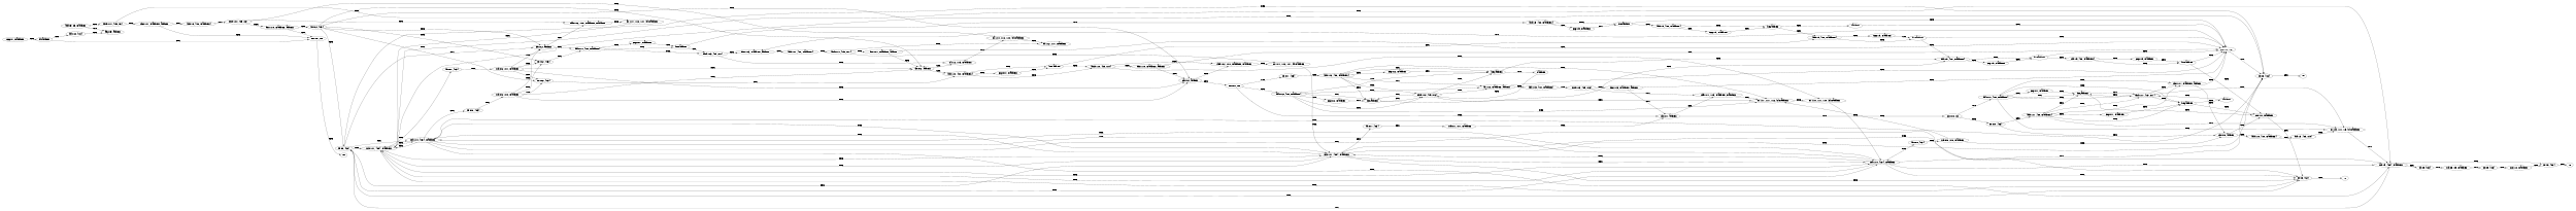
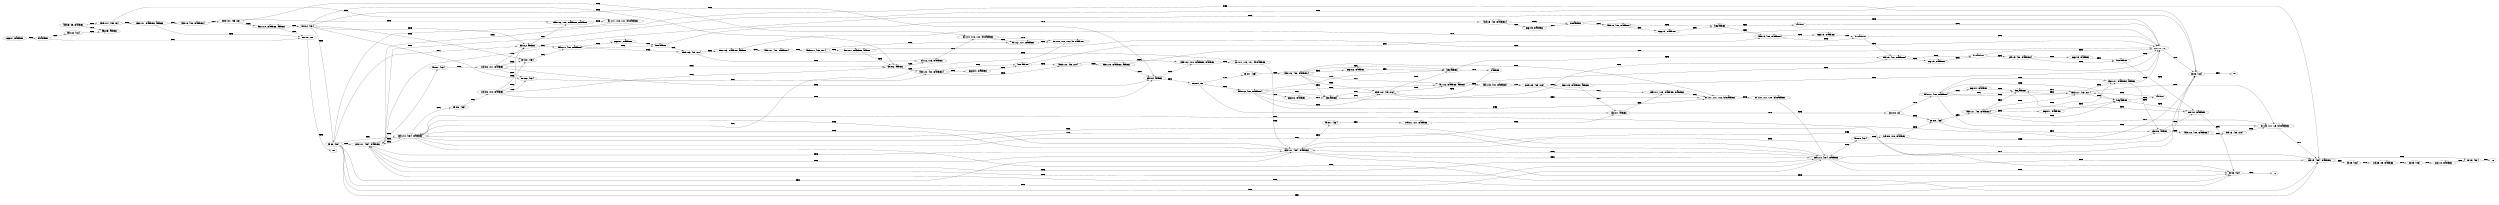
  digraph {
    rankdir=LR
    n1 [label="cmp x1 , # address"]
    n2 [label="b.lt address"]
    n3 [label="mov w0 , wzr"]
    n4 [label="ldrb w8 , [ x0 ]"]
    n5 [label=ret]
    n6 [label="adrp x9 , address"]
    n7 [label="ldrsb w11 , [ x9 , x8 ]"]
    n8 [label="tbnz w11 , # address , address"]
    n9 [label="orr w11 , w12 , w11 , lsl # address"]
    n10 [label="add x9 , x9 , # address"]
    n11 [label="ldrb w8 , [ x0 , # address ]"]
    n12 [label="strb w11 , [ x8 ] , # address"]
    n13 [label="ldrsb w10 , [ x9 , x8 ]"]
    n14 [label="tbnz w10 , # address , address"]
    n15 [label="ubfx w12 , w10 , # address , # address"]
    n16 [label="orr w10 , w12 , w10 , lsl # address"]
    n17 [label="ldr x12 , [ x3 ]"]
    n18 [label="ldr w12 , w11 , # address"]
+   n19 [label="orr w10 , w10 , w12 , lsr # address"]
    n20 [label="ldr x8 , [ x2 ]"]
    n21 [label="cbz x12 , address"]
    n22 [label="str x12 , [ x3 ]"]
    n23 [label="cbz x12 , address"]
    n24 [label="str x12 , [ x3 ]"]
    n25 [label="cbz x12 , address"]
    n26 [label="str x8 , [ x2 ]"]
    n27 [label="strb w10 , [ x8 ] , # address"]
    n28 [label="str x8 , [ x2 ]"]
    n29 [label="strb w11 , [ x8 ] , # address"]
    n30 [label="strb w10 , [ x8 ] , # address"]
    n31 [label="strb w9 , [ x8 ] , # address"]
    n32 [label="ldrb w11 , [ x0 , # address ]"]
    n33 [label="lsl w12 , w13 , # address"]
    n34 [label="ldrb w10 , [ x0 , # address ]"]
    n35 [label="ubfx w12 , w10 , # address , # address"]
    n36 [label="mov x11 , xzr"]
    n37 [label="ldr x11 , [ x3 ]"]
    n38 [label=ret]
    n39 [label="ldr x10 , [ x3 ]"]
    n40 [label=ret]
    n41 [label="ldr x11 , [ x3 ]"]
    n42 [label="ldr x10 , [ x3 ]"]
    n43 [label="ldr x9 , [ x3 ]"]
    n44 [label="str x8 , [ x2 ]"]
    n45 [label="cmp x11 , # address"]
    n46 [label="b.ne address"]
    n47 [label="ldrsb w13 , [ x9 , x11 ]"]
    n48 [label="ldrb w9 , [ x0 , # address ]"]
    n49 [label="tbnz w13 , # address , address"]
    n50 [label="cmp w9 , # address"]
    n51 [label="b.ne address"]
    n52 [label="mov w0 , wzr"]
    n53 [label="ldrb w11 , [ x0 , # address ]"]
    n54 [label="ldrb w9 , [ x0 , # address ]"]
    n55 [label="sub x12 , x11 , # address"]
    n56 [label="ldrsb w11 , [ x9 , x11 ]"]
    n57 [label="tbnz w11 , # address , address"]
    n58 [label="orr w11 , w12 , w11 , lsl # address"]
    n59 [label="cmp w9 , # address"]
    n60 [label="b.eq address"]
    n61 [label="ldrb w9 , [ x0 , # address ]"]
    n62 [label="b address"]
    n63 [label="cmp x10 , # address"]
    n64 [label="b.ne address"]
    n65 [label="ldrsb w10 , [ x9 , x10 ]"]
    n66 [label="cmp w9 , # address"]
    n67 [label="b.ne address"]
    n68 [label="ldrb w9 , [ x0 , # address ]"]
    n69 [label="tbnz w10 , # address , address"]
    n70 [label="orr w10 , w11 , w10 , lsl # address"]
    n71 [label="cmp w9 , # address"]
    n72 [label="b.ne address"]
    n73 [label="ldrb w9 , [ x0 , # address ]"]
    n74 [label="sub x12 , x10 , # address"]
    n75 [label="cmp w9 , # address"]
    n76 [label="b.ne address"]
    n77 [label="mov w0 , # address"]
    n78 [label="ldrb w12 , [ x0 , # address ]"]
    n79 [label="str x11 , [ x3 ]"]
    n80 [label="cbz x11 , address"]
    n81 [label="cmp x12 , # address"]
    n82 [label="b.eq address"]
    n83 [label="ldrsb w12 , [ x9 , x12 ]"]
    n84 [label="b.eq address"]
    n85 [label="ldr w12 , # address , address"]
    n86 [label="orr w11 , w11 , w12 , lsl # address"]
    n87 [label="ldrb w12 , [ x0 , # address ]"]
    n88 [label="ubfx w11 , w13 , # address , # address"]
    n89 [label="mov x10 , xzr"]
    n90 [label="b address"]
    n91 [label="ldrb w13 , [ x0 , # address ]"]
    n92 [label="sub x11 , x11 , # address"]
    n93 [label="cmp x12 , # address"]
    n94 [label="ldrsb w13 , [ x9 , x13 ]"]
    n95 [label="tbnz w13 , # address , address"]
    n96 [label="ldrb w11 , [ x0 , # address ]"]
    n97 [label="str x10 , [ x3 ]"]
    n98 [label="cmp x11 , # address"]
    n99 [label="b.eq address"]
    n100 [label="ldrsb w11 , [ x9 , x11 ]"]
    n101 [label="b.eq address"]
    n102 [label="tbnz w11 , # address , address"]
    n103 [label="orr w9 , w11 , w9 , lsl # address"]
    n104 [label="cbz x10 , address"]
    n105 [label="ldrb w11 , [ x0 , # address ]"]
    n106 [label="ldrb w10 , [ x0 , # address ]"]
    n107 [label="b address"]
    n108 [label="sub x10 , x10 , # address"]
    n109 [label="cmp x11 , # address"]
    n110 [label="ldrb w9 , [ x9 , x10 ]"]
    n111 [label="sub x9 , x9 , # address"]
    n112 [label=ret]
    n113 [label="str x9 , [ x3 ]"]
    n114 [label="mov w0 , # address"]
    n1 -> n2 [label=CFG]
    n2 -> n3 [label=CFG]
    n2 -> n4 [label=CFG]
    n3 -> n5 [label=CFG]
    n4 -> n6 [label=CFG]
    n7 -> n8 [label=DFG]
    n7 -> n9 [label=DFG]
    n8 -> n3 [label=CFG]
    n8 -> n11 [label=CFG]
    n9 -> n12 [label=DFG]
    n10 -> n6 [label=CFG]
    n10 -> n7 [label=CFG]
    n11 -> n13 [label=DFG]
    n12 -> n26 [label=DFG]
    n12 -> n27 [label=DFG]
    n12 -> n28 [label=DFG]
    n12 -> n29 [label=DFG]
    n12 -> n30 [label=DFG]
    n12 -> n31 [label=DFG]
    n12 -> n37 [label=CFG]
    n13 -> n14 [label=DFG]
    n13 -> n15 [label=DFG]
    n13 -> n16 [label=DFG]
    n14 -> n3 [label=CFG]
    n14 -> n17 [label=CFG]
    n15 -> n9 [label=DFG]
    n16 -> n18 [label=CFG]
+   n16 -> n19 [label=DFG]
    n17 -> n20 [label=CFG]
    n17 -> n21 [label=DFG]
    n17 -> n22 [label=DFG]
    n17 -> n23 [label=DFG]
    n17 -> n24 [label=DFG]
    n17 -> n25 [label=DFG]
+   n18 -> n19 [label=DFG]
+   n19 -> n27 [label=DFG]
    n20 -> n12 [label=DFG]
    n20 -> n21 [label=CFG]
    n20 -> n26 [label=DFG]
    n20 -> n27 [label=DFG]
    n20 -> n28 [label=DFG]
    n20 -> n29 [label=DFG]
    n20 -> n30 [label=DFG]
-   n31 -> n20 [label=DFG]
+   n20 -> n31 [label=DFG]
    n21 -> n15 [label=CFG]
    n21 -> n32 [label=CFG]
    n22 -> n32 [label=CFG]
    n23 -> n33 [label=CFG]
    n23 -> n34 [label=CFG]
    n24 -> n34 [label=CFG]
    n25 -> n35 [label=CFG]
    n25 -> n36 [label=CFG]
    n26 -> n38 [label=CFG]
    n27 -> n12 [label=DFG]
    n27 -> n26 [label=DFG]
    n27 -> n28 [label=DFG]
    n27 -> n29 [label=DFG]
    n27 -> n30 [label=DFG]
    n27 -> n31 [label=DFG]
    n27 -> n39 [label=CFG]
    n28 -> n40 [label=CFG]
    n29 -> n12 [label=DFG]
    n29 -> n26 [label=DFG]
    n29 -> n27 [label=DFG]
    n29 -> n28 [label=DFG]
    n29 -> n30 [label=DFG]
    n29 -> n31 [label=DFG]
    n29 -> n41 [label=CFG]
    n30 -> n12 [label=DFG]
    n30 -> n26 [label=DFG]
    n30 -> n27 [label=DFG]
    n30 -> n28 [label=DFG]
    n30 -> n29 [label=DFG]
    n30 -> n31 [label=DFG]
    n30 -> n42 [label=CFG]
    n31 -> n43 [label=CFG]
    n31 -> n44 [label=DFG]
    n32 -> n45 [label=CFG]
    n32 -> n46 [label=DFG]
    n32 -> n47 [label=DFG]
    n33 -> n16 [label=DFG]
    n34 -> n63 [label=CFG]
    n34 -> n64 [label=DFG]
    n34 -> n65 [label=DFG]
    n35 -> n58 [label=DFG]
    n36 -> n78 [label=CFG]
    n36 -> n79 [label=DFG]
    n36 -> n80 [label=DFG]
    n37 -> n55 [label=DFG]
    n39 -> n74 [label=DFG]
    n41 -> n92 [label=DFG]
    n42 -> n108 [label=DFG]
    n43 -> n111 [label=DFG]
    n44 -> n112 [label=CFG]
    n45 -> n46 [label=CFG]
    n46 -> n47 [label=CFG]
    n46 -> n48 [label=CFG]
    n47 -> n33 [label=DFG]
    n47 -> n49 [label=DFG]
    n48 -> n50 [label=CFG]
    n48 -> n51 [label=DFG]
    n49 -> n52 [label=CFG]
    n49 -> n53 [label=CFG]
    n50 -> n51 [label=CFG]
    n51 -> n52 [label=CFG]
    n51 -> n54 [label=CFG]
    n52 -> n26 [label=CFG]
    n53 -> n56 [label=DFG]
    n54 -> n59 [label=CFG]
    n54 -> n60 [label=DFG]
    n55 -> n21 [label=DFG]
    n55 -> n22 [label=DFG]
    n55 -> n23 [label=DFG]
    n55 -> n24 [label=DFG]
    n55 -> n25 [label=DFG]
    n56 -> n18 [label=DFG]
    n56 -> n57 [label=DFG]
    n56 -> n58 [label=DFG]
    n57 -> n23 [label=CFG]
    n57 -> n52 [label=CFG]
    n58 -> n29 [label=DFG]
    n59 -> n60 [label=CFG]
    n60 -> n61 [label=CFG]
    n60 -> n62 [label=CFG]
    n61 -> n66 [label=CFG]
    n61 -> n67 [label=DFG]
    n62 -> n52 [label=CFG]
    n63 -> n64 [label=CFG]
    n64 -> n61 [label=CFG]
    n64 -> n65 [label=CFG]
    n65 -> n35 [label=DFG]
    n65 -> n69 [label=DFG]
-   n65 -> n70 [label=DFG]
    n66 -> n67 [label=CFG]
    n67 -> n52 [label=CFG]
    n67 -> n68 [label=CFG]
    n68 -> n71 [label=CFG]
    n68 -> n72 [label=DFG]
    n69 -> n25 [label=CFG]
    n69 -> n52 [label=CFG]
    n70 -> n30 [label=DFG]
    n71 -> n72 [label=CFG]
    n72 -> n52 [label=CFG]
    n72 -> n73 [label=CFG]
    n73 -> n75 [label=CFG]
    n73 -> n76 [label=DFG]
    n74 -> n21 [label=DFG]
    n74 -> n22 [label=DFG]
    n74 -> n23 [label=DFG]
    n74 -> n24 [label=DFG]
    n74 -> n25 [label=DFG]
    n75 -> n76 [label=CFG]
    n76 -> n52 [label=CFG]
    n76 -> n77 [label=CFG]
    n77 -> n28 [label=CFG]
    n78 -> n81 [label=CFG]
    n78 -> n82 [label=DFG]
    n78 -> n83 [label=DFG]
    n78 -> n84 [label=DFG]
    n78 -> n85 [label=DFG]
    n78 -> n86 [label=DFG]
    n79 -> n87 [label=CFG]
    n80 -> n88 [label=CFG]
    n80 -> n89 [label=CFG]
    n81 -> n82 [label=CFG]
    n82 -> n68 [label=CFG]
    n82 -> n83 [label=CFG]
    n83 -> n82 [label=DFG]
    n83 -> n84 [label=DFG]
    n83 -> n85 [label=DFG]
    n83 -> n86 [label=DFG]
    n84 -> n68 [label=CFG]
    n84 -> n90 [label=CFG]
    n85 -> n52 [label=CFG]
    n85 -> n91 [label=CFG]
    n86 -> n70 [label=DFG]
    n87 -> n82 [label=DFG]
    n87 -> n83 [label=DFG]
    n87 -> n84 [label=DFG]
    n87 -> n85 [label=DFG]
    n87 -> n86 [label=DFG]
    n87 -> n93 [label=CFG]
    n88 -> n86 [label=DFG]
    n89 -> n96 [label=CFG]
    n89 -> n97 [label=DFG]
    n90 -> n83 [label=CFG]
    n91 -> n94 [label=DFG]
    n92 -> n80 [label=DFG]
    n93 -> n84 [label=CFG]
    n94 -> n88 [label=DFG]
    n94 -> n95 [label=DFG]
    n95 -> n52 [label=CFG]
    n95 -> n80 [label=CFG]
    n96 -> n98 [label=CFG]
    n96 -> n99 [label=DFG]
    n96 -> n100 [label=DFG]
    n96 -> n101 [label=DFG]
    n96 -> n102 [label=DFG]
    n96 -> n103 [label=DFG]
    n97 -> n104 [label=DFG]
    n97 -> n105 [label=CFG]
    n98 -> n99 [label=CFG]
    n99 -> n77 [label=CFG]
    n99 -> n100 [label=CFG]
    n100 -> n99 [label=DFG]
    n100 -> n101 [label=DFG]
    n100 -> n102 [label=DFG]
    n100 -> n103 [label=DFG]
    n101 -> n77 [label=CFG]
    n101 -> n107 [label=CFG]
    n102 -> n52 [label=CFG]
    n102 -> n104 [label=CFG]
    n103 -> n31 [label=DFG]
    n104 -> n77 [label=CFG]
    n104 -> n106 [label=CFG]
    n105 -> n99 [label=DFG]
    n105 -> n100 [label=DFG]
    n105 -> n101 [label=DFG]
    n105 -> n102 [label=DFG]
    n105 -> n103 [label=DFG]
    n105 -> n109 [label=CFG]
    n106 -> n110 [label=DFG]
    n107 -> n100 [label=CFG]
-   n108 -> n86 [label=DFG]
+   n108 -> n97 [label=DFG]
    n108 -> n104 [label=DFG]
    n109 -> n101 [label=CFG]
    n110 -> n103 [label=DFG]
    n111 -> n113 [label=DFG]
    n113 -> n114 [label=CFG]
    n114 -> n44 [label=CFG]
  }
